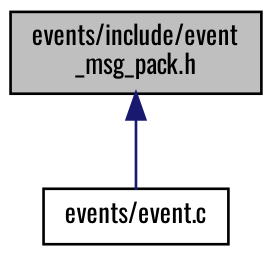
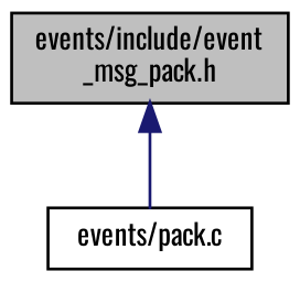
  digraph {
    fontname=Oswald
    node [color=black fontname=Oswald fontsize=10 shape=record style=filled]
    n1 [fillcolor=grey75 fontcolor=black height=0.2 label="events/include/event\l_msg_pack.h" width=0.4]
-   n2 [fillcolor=white height=0.2 label="events/event.c" width=0.4]
+   n2 [fillcolor=white height=0.2 label="events/pack.c" width=0.4]
    n1 -> n2 [color=midnightblue dir=back fontname=Oswald fontsize=10 labelfontname=Helvetica labelfontsize=10 style=solid]
  }
